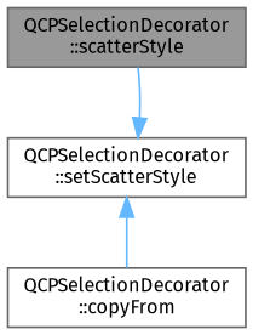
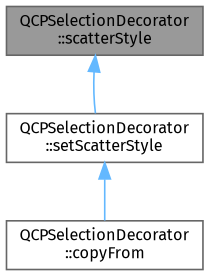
  digraph {
    fontname="Fira Sans"
    rankdir=TB
    node [color=grey40 fillcolor=white fontname="Fira Sans" fontsize=10 shape=box style=filled]
    edge [color=steelblue1 dir=back fontname="Fira Sans" fontsize=10 labelfontname=Helvetica labelfontsize=10 style=solid]
    n1 [color=gray40 fillcolor=grey60 fontcolor=black height=0.2 label="QCPSelectionDecorator\l::scatterStyle" width=0.4]
    n2 [height=0.2 label="QCPSelectionDecorator\l::setScatterStyle" width=0.4]
    n3 [height=0.2 label="QCPSelectionDecorator\l::copyFrom" width=0.4]
-   n2 -> n1
+   n1 -> n2
    n2 -> n3
  }
